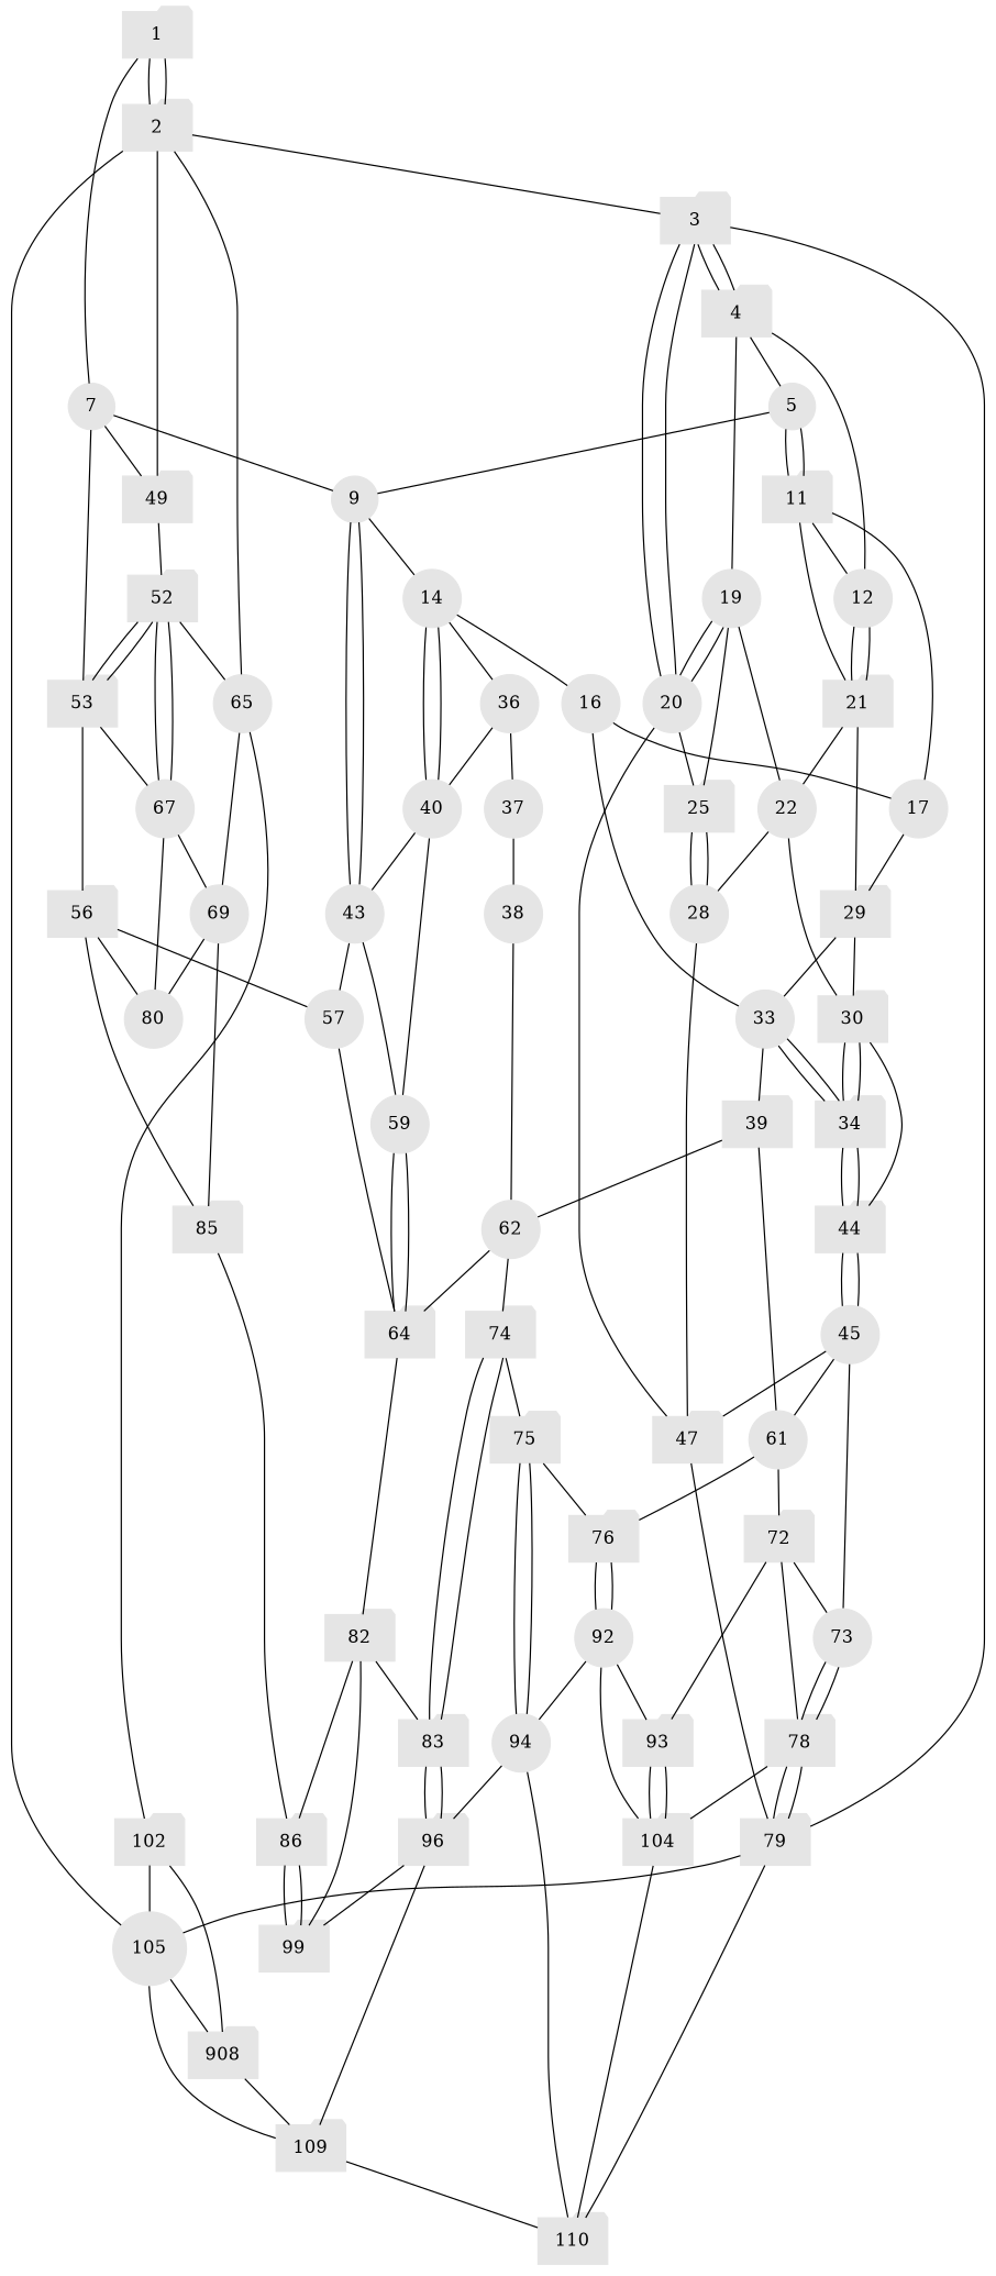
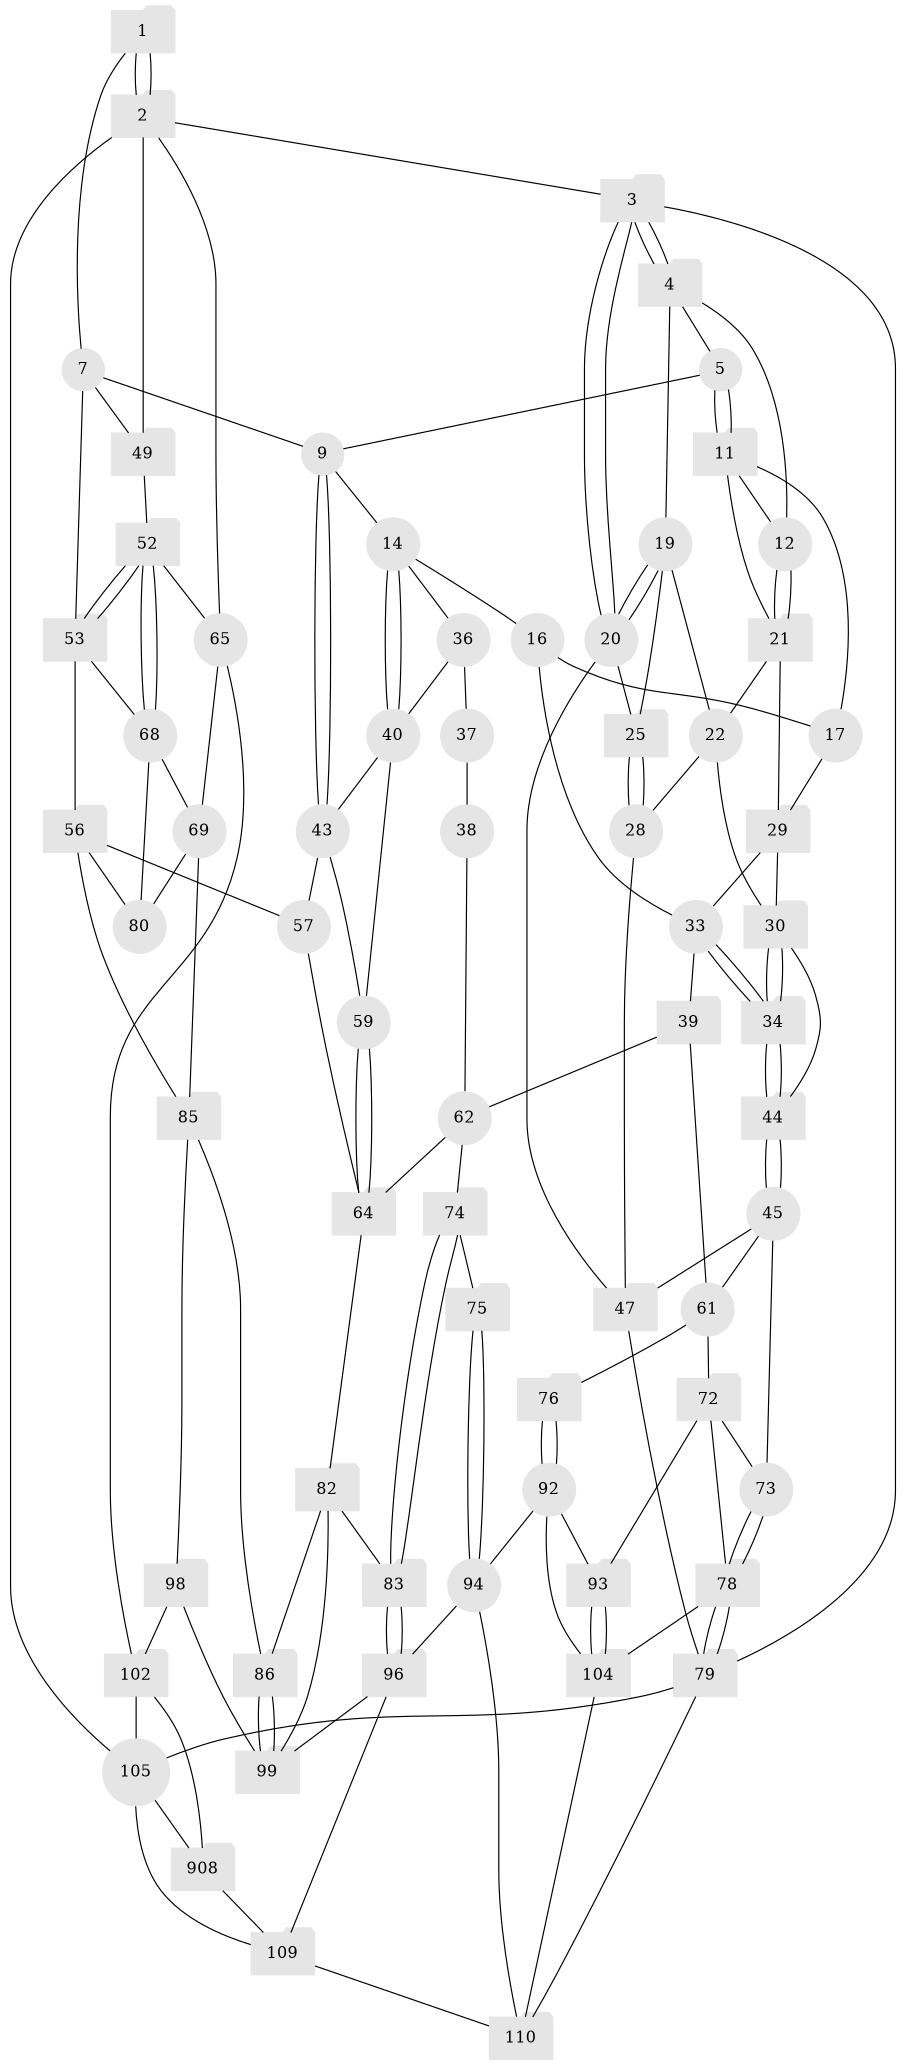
  graph {
    node [color=gray90 shape=folder style=filled]
    2 [super="+50"]
    1
    7 [shape=circle super="+8"]
    3
    49 [super="+51"]
    65 [shape=circle super="+68"]
    105 [shape=circle super="+106"]
    9 [shape=circle super="+10"]
    53 [super="+55"]
    4 [super="+13"]
    20 [shape=circle super="+26"]
    79 [super="+84"]
    52
    69 [shape=circle super="+88"]
    102 [super="+103"]
    109 [super="+112"]
    n17 [label=908]
    5 [shape=circle super="+6"]
    12 [shape=circle]
    19 [shape=circle super="+23"]
    25
    47 [super="+77"]
    110 [super="+111"]
    11 [super="+18"]
    21 [super="+24"]
    22 [shape=circle super="+27"]
    14 [shape=circle super="+15"]
    43 [shape=circle super="+58"]
    17 [shape=circle]
-   67 [shape=circle super="+70"]
+   67 [shape=circle super="+70" label=68]
    56 [super="+81"]
    16 [shape=circle]
    36 [shape=circle super="+42"]
    40 [shape=circle super="+41"]
    59 [shape=circle]
    57 [shape=circle]
    29 [super="+32"]
    33 [shape=circle super="+35"]
    37 [shape=circle super="+48"]
    34
    39 [super="+60"]
    30 [super="+31"]
    28 [shape=circle]
    44
    45 [shape=circle super="+46"]
    62 [shape=circle super="+63"]
    61 [shape=circle super="+71"]
    38 [shape=circle super="+54"]
    64 [super="+66"]
    74
    72 [super="+90"]
    76
    73 [shape=circle]
    78 [super="+91"]
    80 [shape=circle]
    85 [super="+89"]
    86
+   98
    82 [super="+87"]
    93
    92 [shape=circle super="+95"]
    75
    83
    99 [super="+100"]
    104 [super="+107"]
    94 [shape=circle super="+97"]
    96 [super="+101"]
    2 -- 3
    2 -- 49
    2 -- 65
    2 -- 105
    1 -- 2
    1 -- 2
    1 -- 7
    7 -- 49
    7 -- 9
    7 -- 53
    3 -- 4
    3 -- 4
    3 -- 20
    3 -- 20
    3 -- 79
    49 -- 52
    65 -- 69
    65 -- 102
    105 -- 109
    105 -- n17
    9 -- 14
    9 -- 43
    9 -- 43
    53 -- 67
    53 -- 56
    4 -- 5
    4 -- 12
    4 -- 19
    20 -- 25
    20 -- 47
    79 -- 105
    79 -- 110
    52 -- 65
    52 -- 53
    52 -- 53
    52 -- 67
    52 -- 67
    69 -- 80
    69 -- 85
    102 -- 105
    102 -- n17
    109 -- 110
    n17 -- 109
    5 -- 9
    5 -- 11
    5 -- 11
    12 -- 21
    12 -- 21
    19 -- 20
    19 -- 20
    19 -- 25
    19 -- 22
    25 -- 28
    25 -- 28
    47 -- 79
    11 -- 12
    11 -- 21
    11 -- 17
    21 -- 22
    21 -- 29
    22 -- 30
    22 -- 28
    14 -- 16
    14 -- 36
    14 -- 40
    14 -- 40
    43 -- 59
    43 -- 57
    17 -- 29
    67 -- 69
    67 -- 80
    56 -- 57
    56 -- 80
    56 -- 85
    16 -- 17
    16 -- 33
    36 -- 40
    36 -- 37 [weight=2]
    40 -- 43
    40 -- 59
    59 -- 64
    59 -- 64
    57 -- 64
    29 -- 33
    29 -- 30
    33 -- 34
    33 -- 34
    33 -- 39
    37 -- 38 [weight=2]
    34 -- 44
    34 -- 44
    39 -- 62
    39 -- 61
    30 -- 34
    30 -- 34
    30 -- 44
    28 -- 47
    44 -- 45
    44 -- 45
    45 -- 47
    45 -- 61
    45 -- 73
    62 -- 64
    62 -- 74
    61 -- 72
    61 -- 76
    38 -- 62
    64 -- 82
    74 -- 75
    74 -- 83
    74 -- 83
    72 -- 73
    72 -- 78
    72 -- 93
    76 -- 92
    76 -- 92
    73 -- 78
    73 -- 78
    78 -- 79
    78 -- 79
    78 -- 104
    85 -- 86
+   85 -- 98
    86 -- 99
    86 -- 99
+   98 -- 102
+   98 -- 99
    82 -- 86
    82 -- 83
    82 -- 99
    93 -- 104
    93 -- 104
    92 -- 93
    92 -- 104
    92 -- 94
-   75 -- 76
    75 -- 94
    75 -- 94
    83 -- 96
    83 -- 96
    104 -- 110
    94 -- 110
    94 -- 96
    96 -- 109
    96 -- 99
  }
